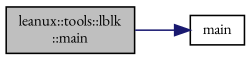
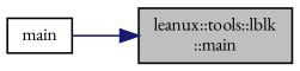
  digraph {
    rankdir=RL
    fontname="EB Garamond"
    node [color=black fontname="EB Garamond" fontsize=10 shape=record]
    n1 [fillcolor=grey75 fontcolor=black height=0.2 label="leanux::tools::lblk\l::main" style=filled width=0.4]
    n2 [height=0.2 label=main width=0.4]
-   n2 -> n1 [color=midnightblue dir=back fontname="EB Garamond" fontsize=10 labelfontname=Helvetica labelfontsize=10 style=solid]
+   n1 -> n2 [color=midnightblue dir=back fontname="EB Garamond" fontsize=10 labelfontname=Helvetica labelfontsize=10 style=solid]
  }
